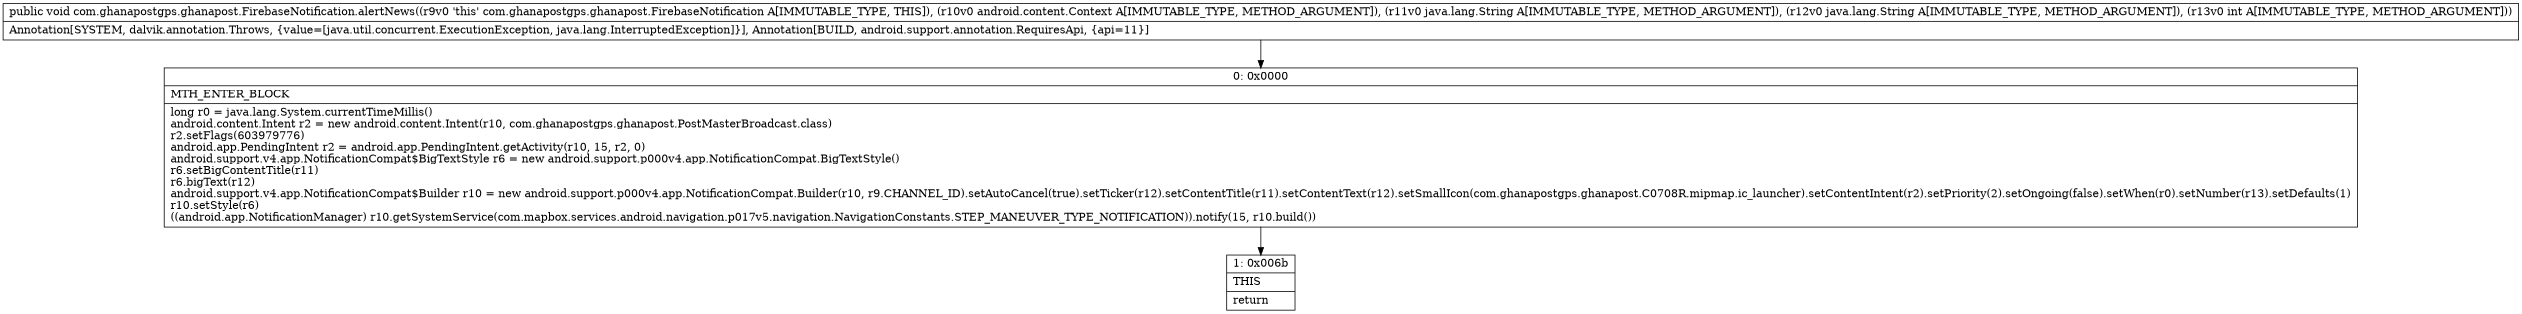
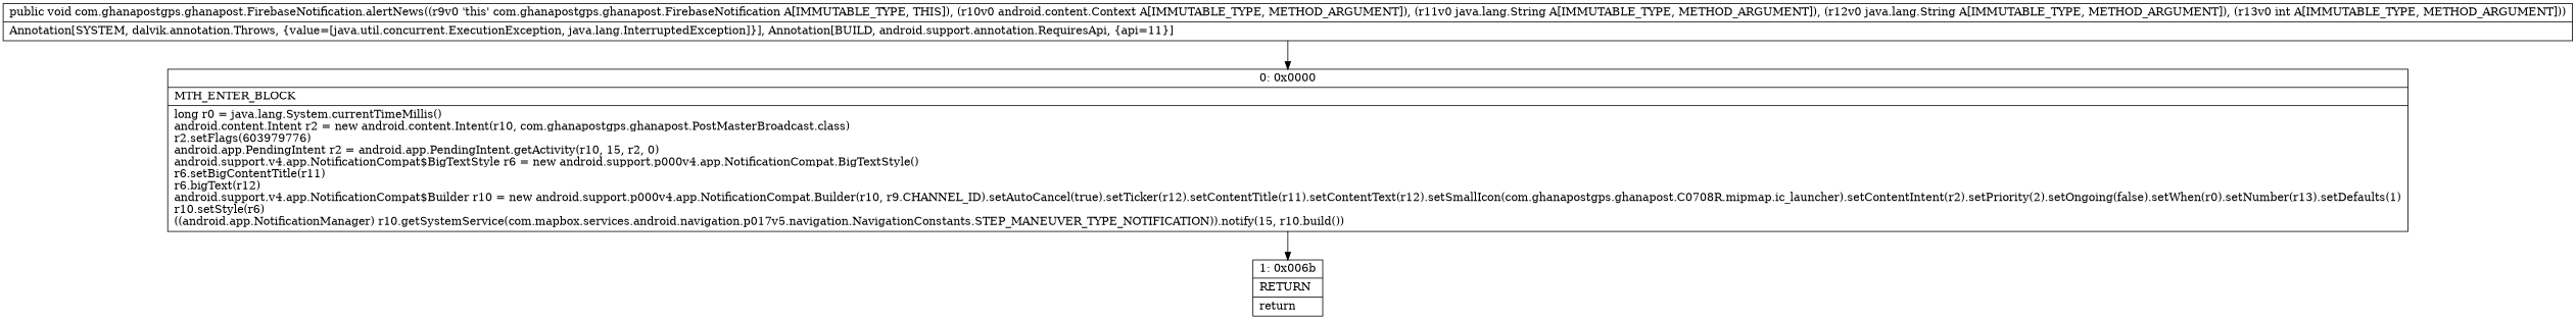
  digraph {
    node [shape=record]
    n1 [label="{0\:\ 0x0000|MTH_ENTER_BLOCK\l|long r0 = java.lang.System.currentTimeMillis()\landroid.content.Intent r2 = new android.content.Intent(r10, com.ghanapostgps.ghanapost.PostMasterBroadcast.class)\lr2.setFlags(603979776)\landroid.app.PendingIntent r2 = android.app.PendingIntent.getActivity(r10, 15, r2, 0)\landroid.support.v4.app.NotificationCompat$BigTextStyle r6 = new android.support.p000v4.app.NotificationCompat.BigTextStyle()\lr6.setBigContentTitle(r11)\lr6.bigText(r12)\landroid.support.v4.app.NotificationCompat$Builder r10 = new android.support.p000v4.app.NotificationCompat.Builder(r10, r9.CHANNEL_ID).setAutoCancel(true).setTicker(r12).setContentTitle(r11).setContentText(r12).setSmallIcon(com.ghanapostgps.ghanapost.C0708R.mipmap.ic_launcher).setContentIntent(r2).setPriority(2).setOngoing(false).setWhen(r0).setNumber(r13).setDefaults(1)\lr10.setStyle(r6)\l((android.app.NotificationManager) r10.getSystemService(com.mapbox.services.android.navigation.p017v5.navigation.NavigationConstants.STEP_MANEUVER_TYPE_NOTIFICATION)).notify(15, r10.build())\l}"]
-   n2 [label="{1\:\ 0x006b|THIS\l|return\l}"]
+   n2 [label="{1\:\ 0x006b|RETURN\l|return\l}"]
    n3 [label="{public void com.ghanapostgps.ghanapost.FirebaseNotification.alertNews((r9v0 'this' com.ghanapostgps.ghanapost.FirebaseNotification A[IMMUTABLE_TYPE, THIS]), (r10v0 android.content.Context A[IMMUTABLE_TYPE, METHOD_ARGUMENT]), (r11v0 java.lang.String A[IMMUTABLE_TYPE, METHOD_ARGUMENT]), (r12v0 java.lang.String A[IMMUTABLE_TYPE, METHOD_ARGUMENT]), (r13v0 int A[IMMUTABLE_TYPE, METHOD_ARGUMENT]))  | Annotation[SYSTEM, dalvik.annotation.Throws, \{value=[java.util.concurrent.ExecutionException, java.lang.InterruptedException]\}], Annotation[BUILD, android.support.annotation.RequiresApi, \{api=11\}]\l}"]
    n1 -> n2
    n3 -> n1
  }
